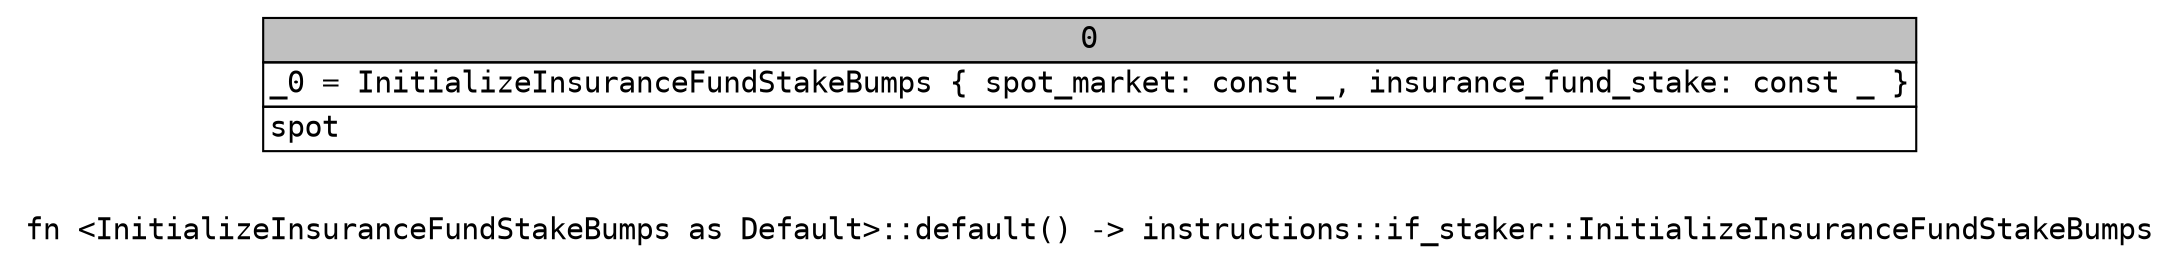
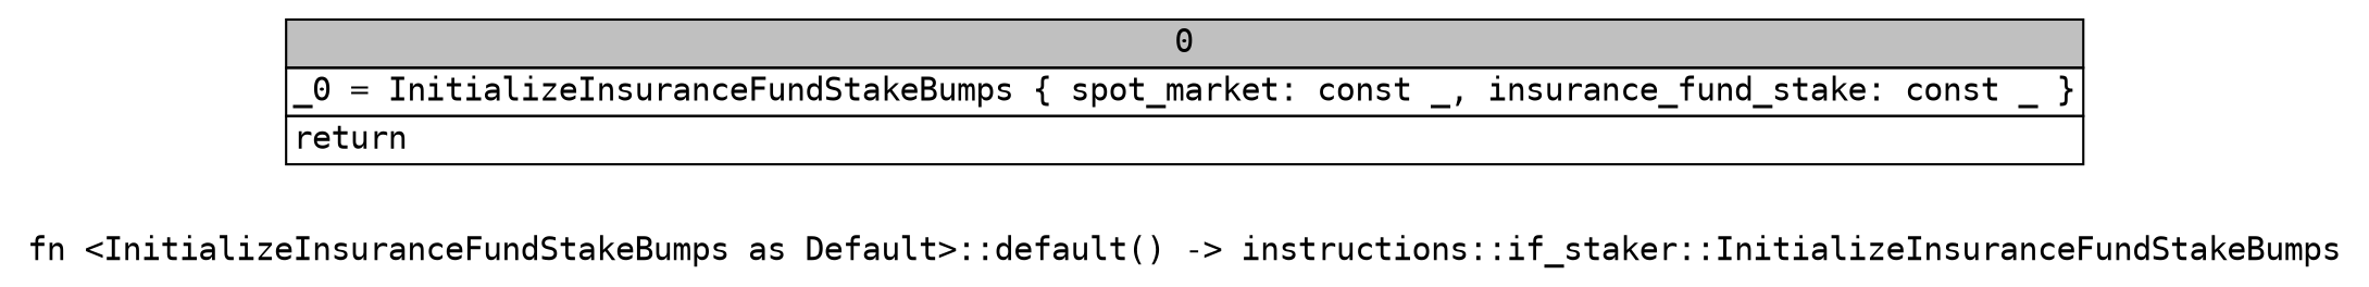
  digraph {
    fontname="DejaVu Sans Mono"
    label=<fn &lt;InitializeInsuranceFundStakeBumps as Default&gt;::default() -&gt; instructions::if_staker::InitializeInsuranceFundStakeBumps<br align="left"/>>
-   n1 [fontname="DejaVu Sans Mono" label=<<table border="0" cellborder="1" cellspacing="0"><tr><td bgcolor="gray" align="center" colspan="1">0</td></tr><tr><td align="left" balign="left">_0 = InitializeInsuranceFundStakeBumps { spot_market: const _, insurance_fund_stake: const _ }<br/></td></tr><tr><td align="left">spot</td></tr></table>> shape=none]
+   n1 [fontname="DejaVu Sans Mono" label=<<table border="0" cellborder="1" cellspacing="0"><tr><td bgcolor="gray" align="center" colspan="1">0</td></tr><tr><td align="left" balign="left">_0 = InitializeInsuranceFundStakeBumps { spot_market: const _, insurance_fund_stake: const _ }<br/></td></tr><tr><td align="left">return</td></tr></table>> shape=none]
  }
